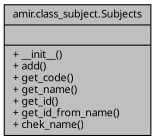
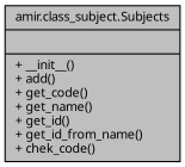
  digraph {
-   n1 [color=black fillcolor=grey75 fontcolor=black fontname="FreeSans.ttf" fontsize=10 height=0.2 label="{amir.class_subject.Subjects\n||+ __init__()\l+ add()\l+ get_code()\l+ get_name()\l+ get_id()\l+ get_id_from_name()\l+ chek_name()\l}" shape=record style=filled width=0.4]
+   n1 [color=black fillcolor=grey75 fontcolor=black fontname="FreeSans.ttf" fontsize=10 height=0.2 label="{amir.class_subject.Subjects\n||+ __init__()\l+ add()\l+ get_code()\l+ get_name()\l+ get_id()\l+ get_id_from_name()\l+ chek_code()\l}" shape=record style=filled width=0.4]
  }
